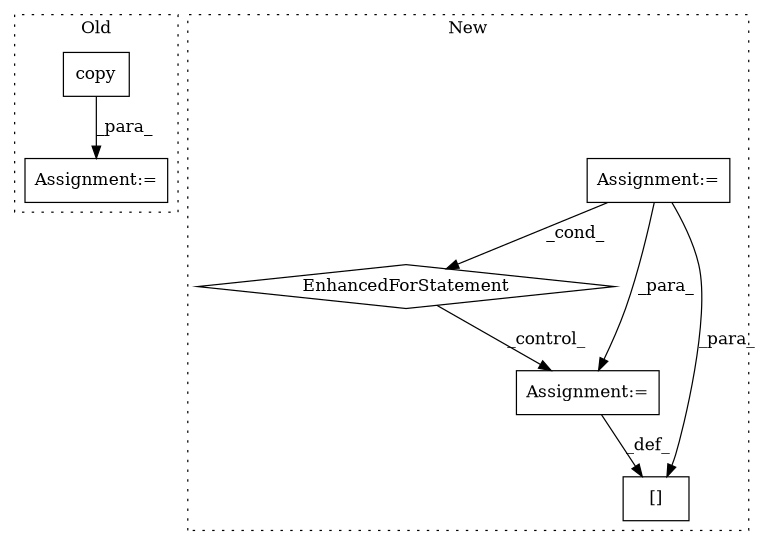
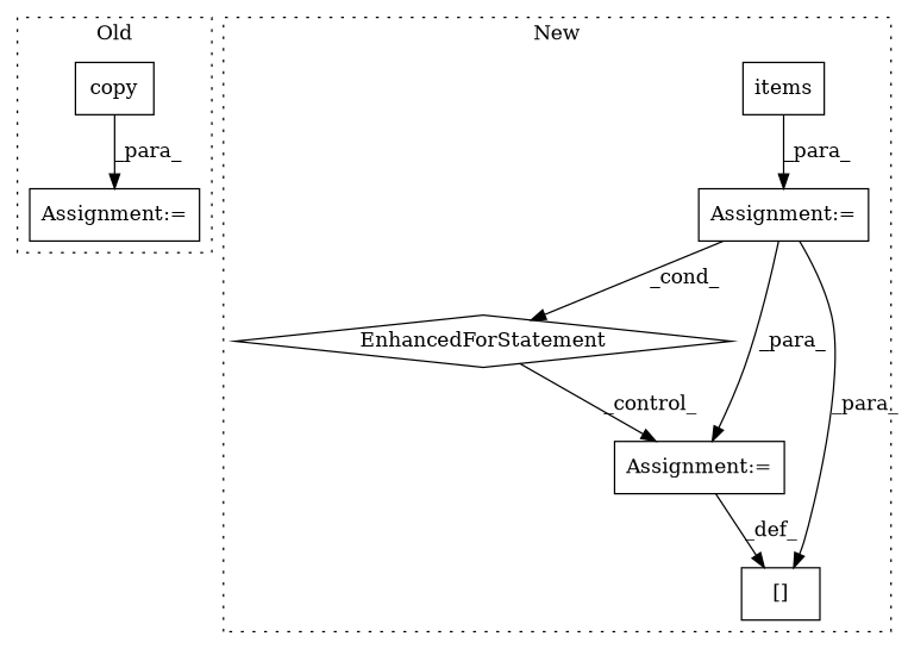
  digraph {
    node [a=7 l=1 shape=box]
    n1 [a=32 l="5,1" label=copy s="17369,17383"]
    n2 [label="Assignment:=" s=17363]
+   n3 [a=32 l=7 label=items s=17342]
    n4 [label="Assignment:=" s=17312]
    n5 [a=70 l="53,2" label=EnhancedForStatement s="17576,17648" shape=diamond]
    n6 [a=2 l="17,1" label="[]" s="17658,17678"]
    n7 [label="Assignment:=" s=17679]
    subgraph cluster_1 {
      label=Old
      style=dotted
      n1
      n2
    }
    subgraph cluster_2 {
      label=New
      style=dotted
+     n3
      n4
      n5
      n6
      n7
    }
    n1 -> n2 [label=_para_]
+   n3 -> n4 [label=_para_]
    n4 -> n5 [label=_cond_]
    n4 -> n6 [label=_para_]
    n4 -> n7 [label=_para_]
    n5 -> n7 [label=_control_]
    n7 -> n6 [label=_def_]
  }
